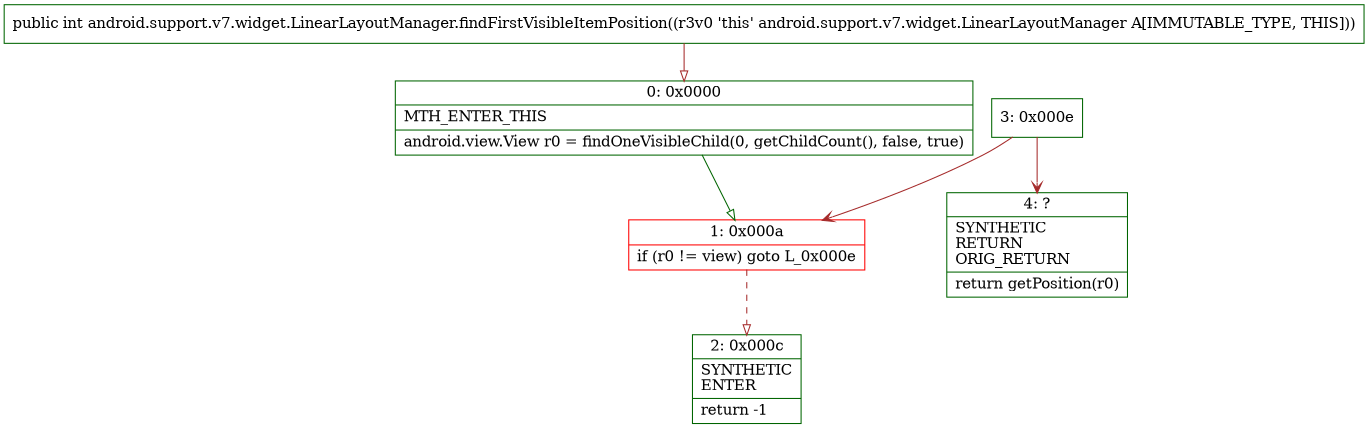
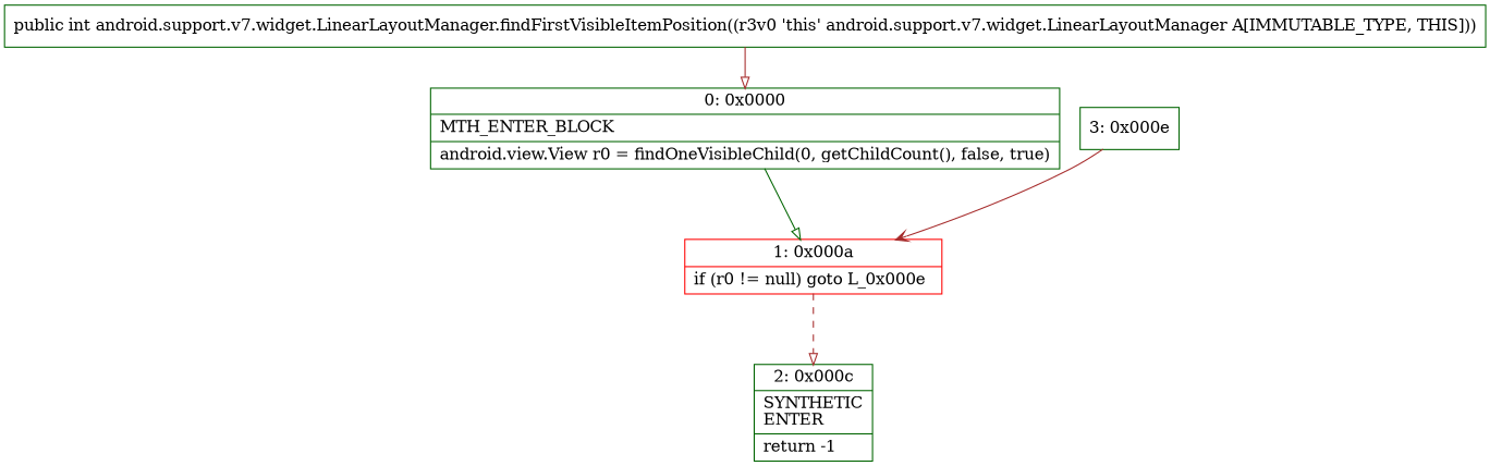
  digraph {
    node [color=darkgreen shape=record]
    edge [arrowhead=onormal color=brown]
-   n1 [label="{0\:\ 0x0000|MTH_ENTER_THIS\l|android.view.View r0 = findOneVisibleChild(0, getChildCount(), false, true)\l}"]
-   n2 [color=red label="{1\:\ 0x000a|if (r0 != view) goto L_0x000e\l}"]
+   n1 [label="{0\:\ 0x0000|MTH_ENTER_BLOCK\l|android.view.View r0 = findOneVisibleChild(0, getChildCount(), false, true)\l}"]
+   n2 [color=red label="{1\:\ 0x000a|if (r0 != null) goto L_0x000e\l}"]
    n3 [label="{2\:\ 0x000c|SYNTHETIC\lENTER\l|return \-1\l}"]
    n4 [label="{3\:\ 0x000e}"]
-   n5 [label="{4\:\ ?|SYNTHETIC\lRETURN\lORIG_RETURN\l|return getPosition(r0)\l}"]
    n6 [label="{public int android.support.v7.widget.LinearLayoutManager.findFirstVisibleItemPosition((r3v0 'this' android.support.v7.widget.LinearLayoutManager A[IMMUTABLE_TYPE, THIS])) }"]
    n1 -> n2 [color=darkgreen]
    n2 -> n3 [style=dashed]
    n4 -> n2 [arrowhead=vee]
-   n4 -> n5 [arrowhead=vee]
    n6 -> n1
  }
